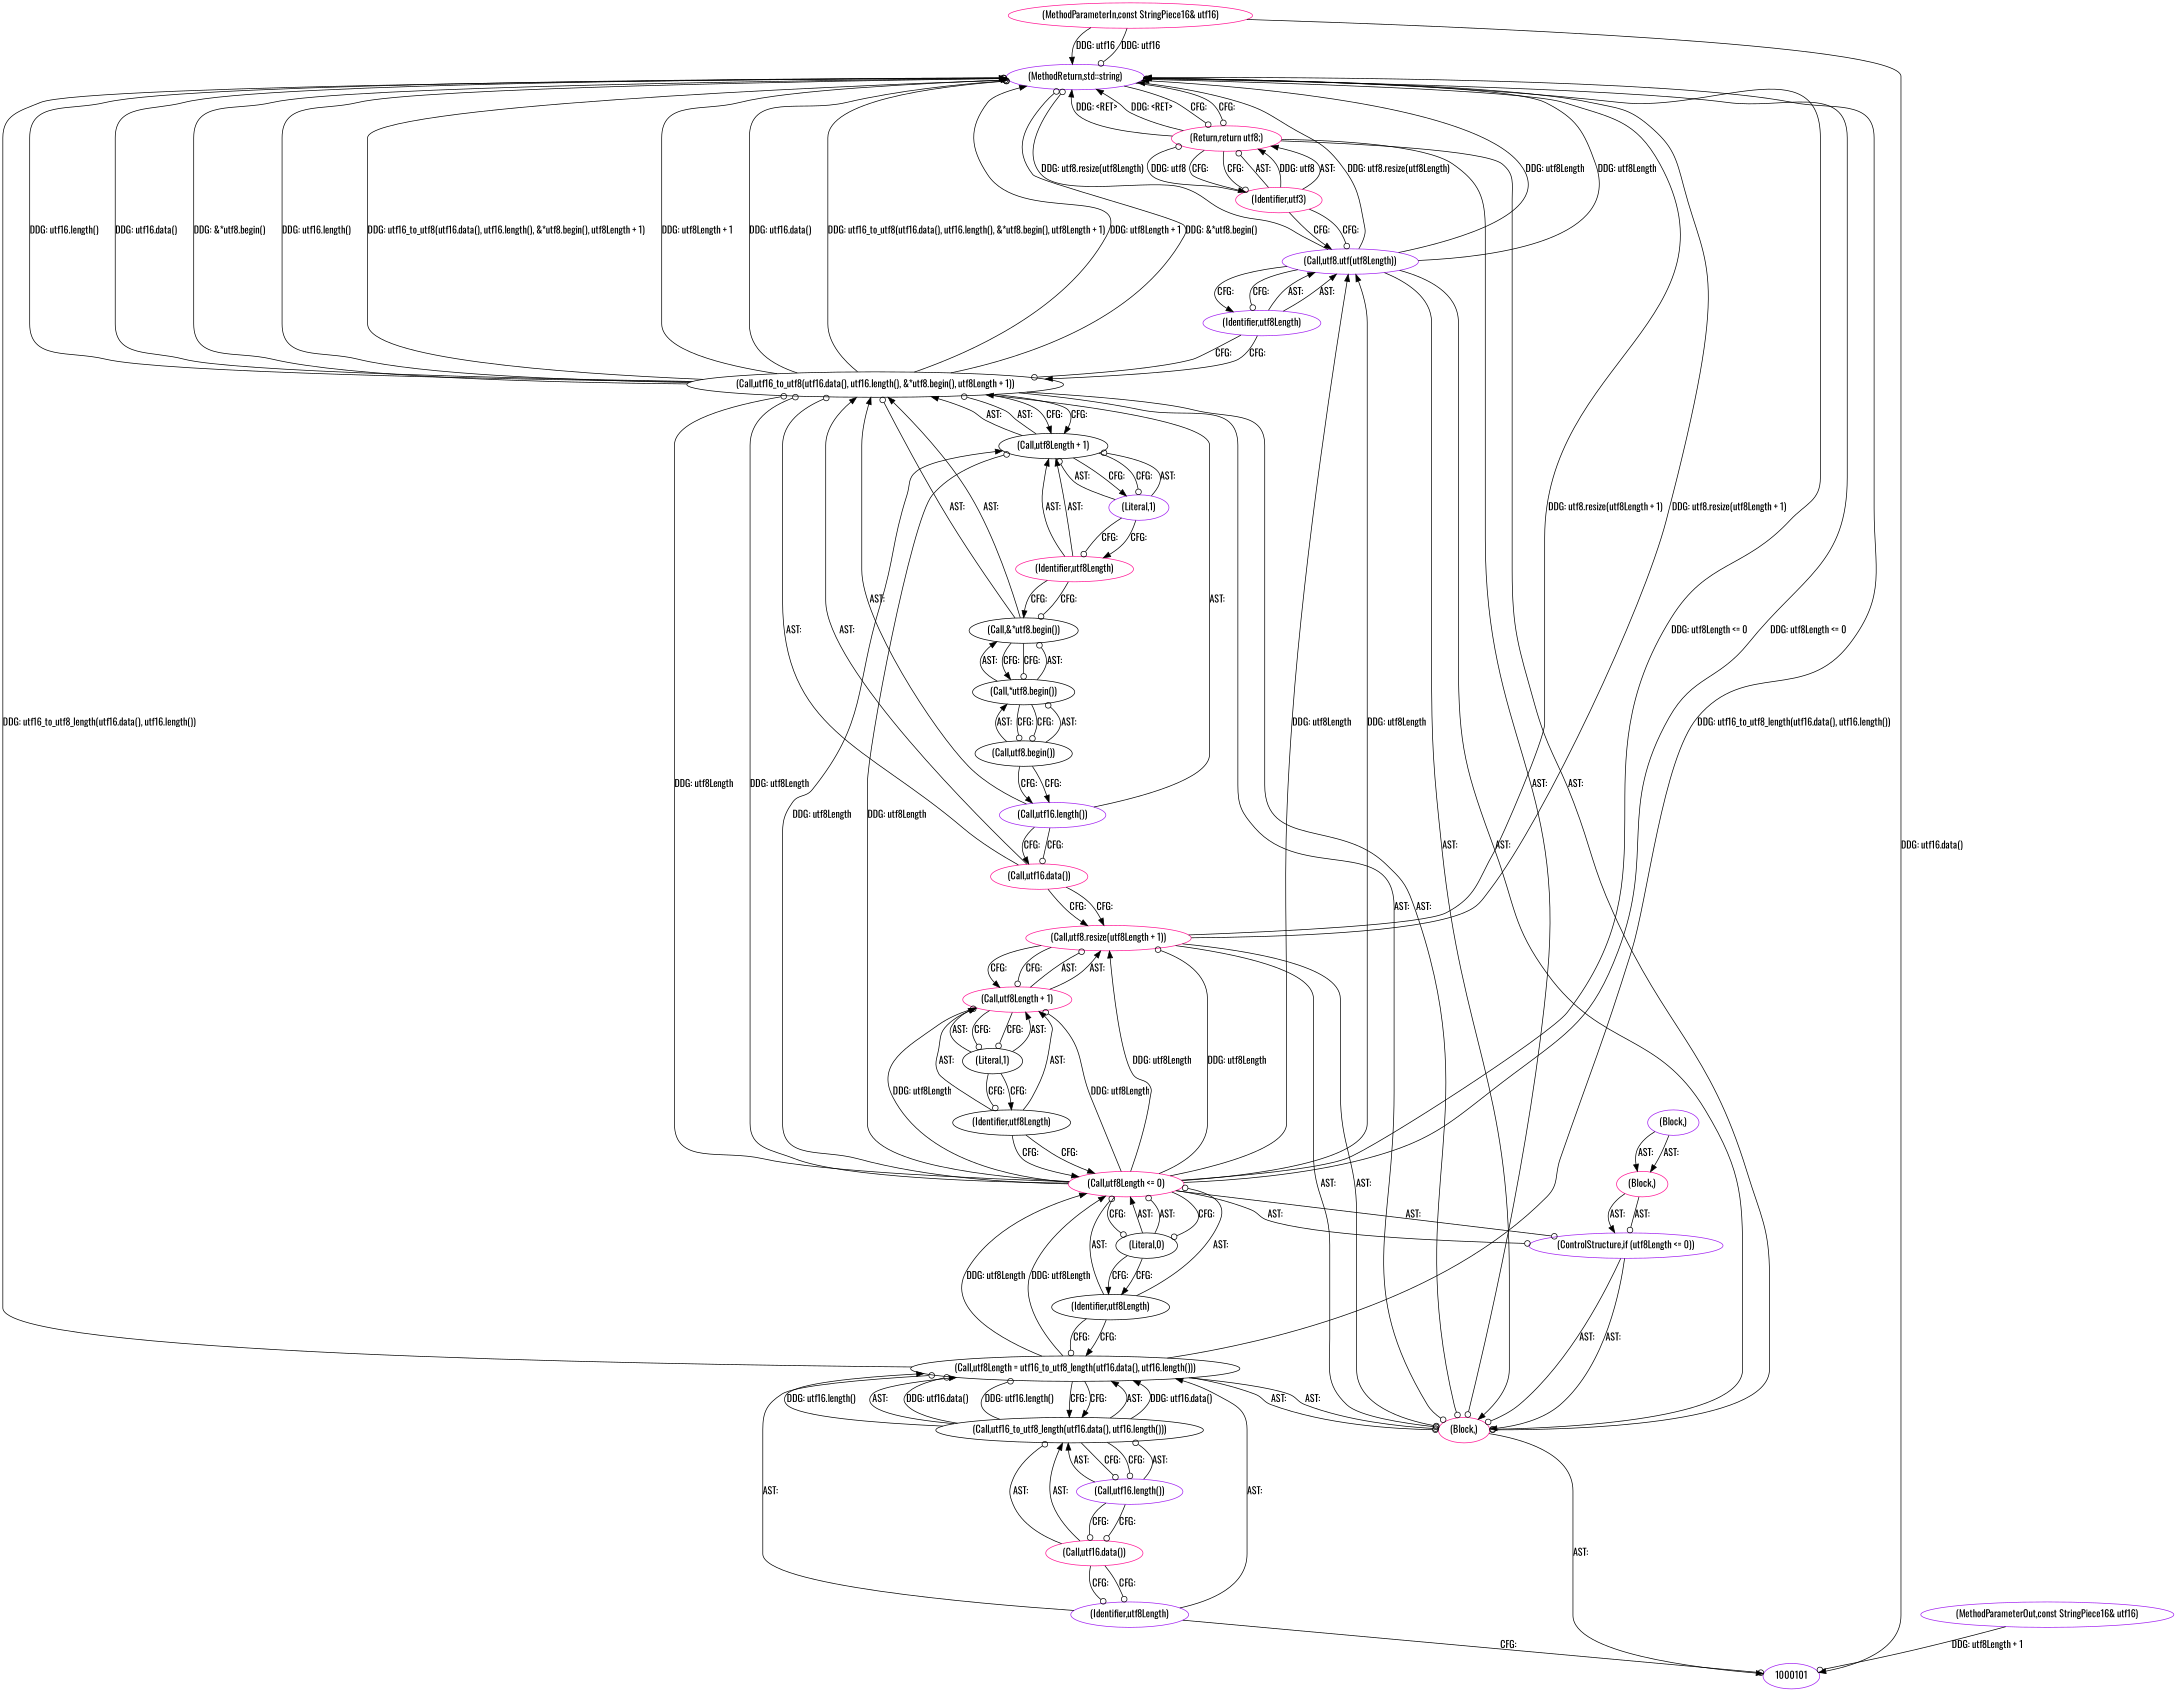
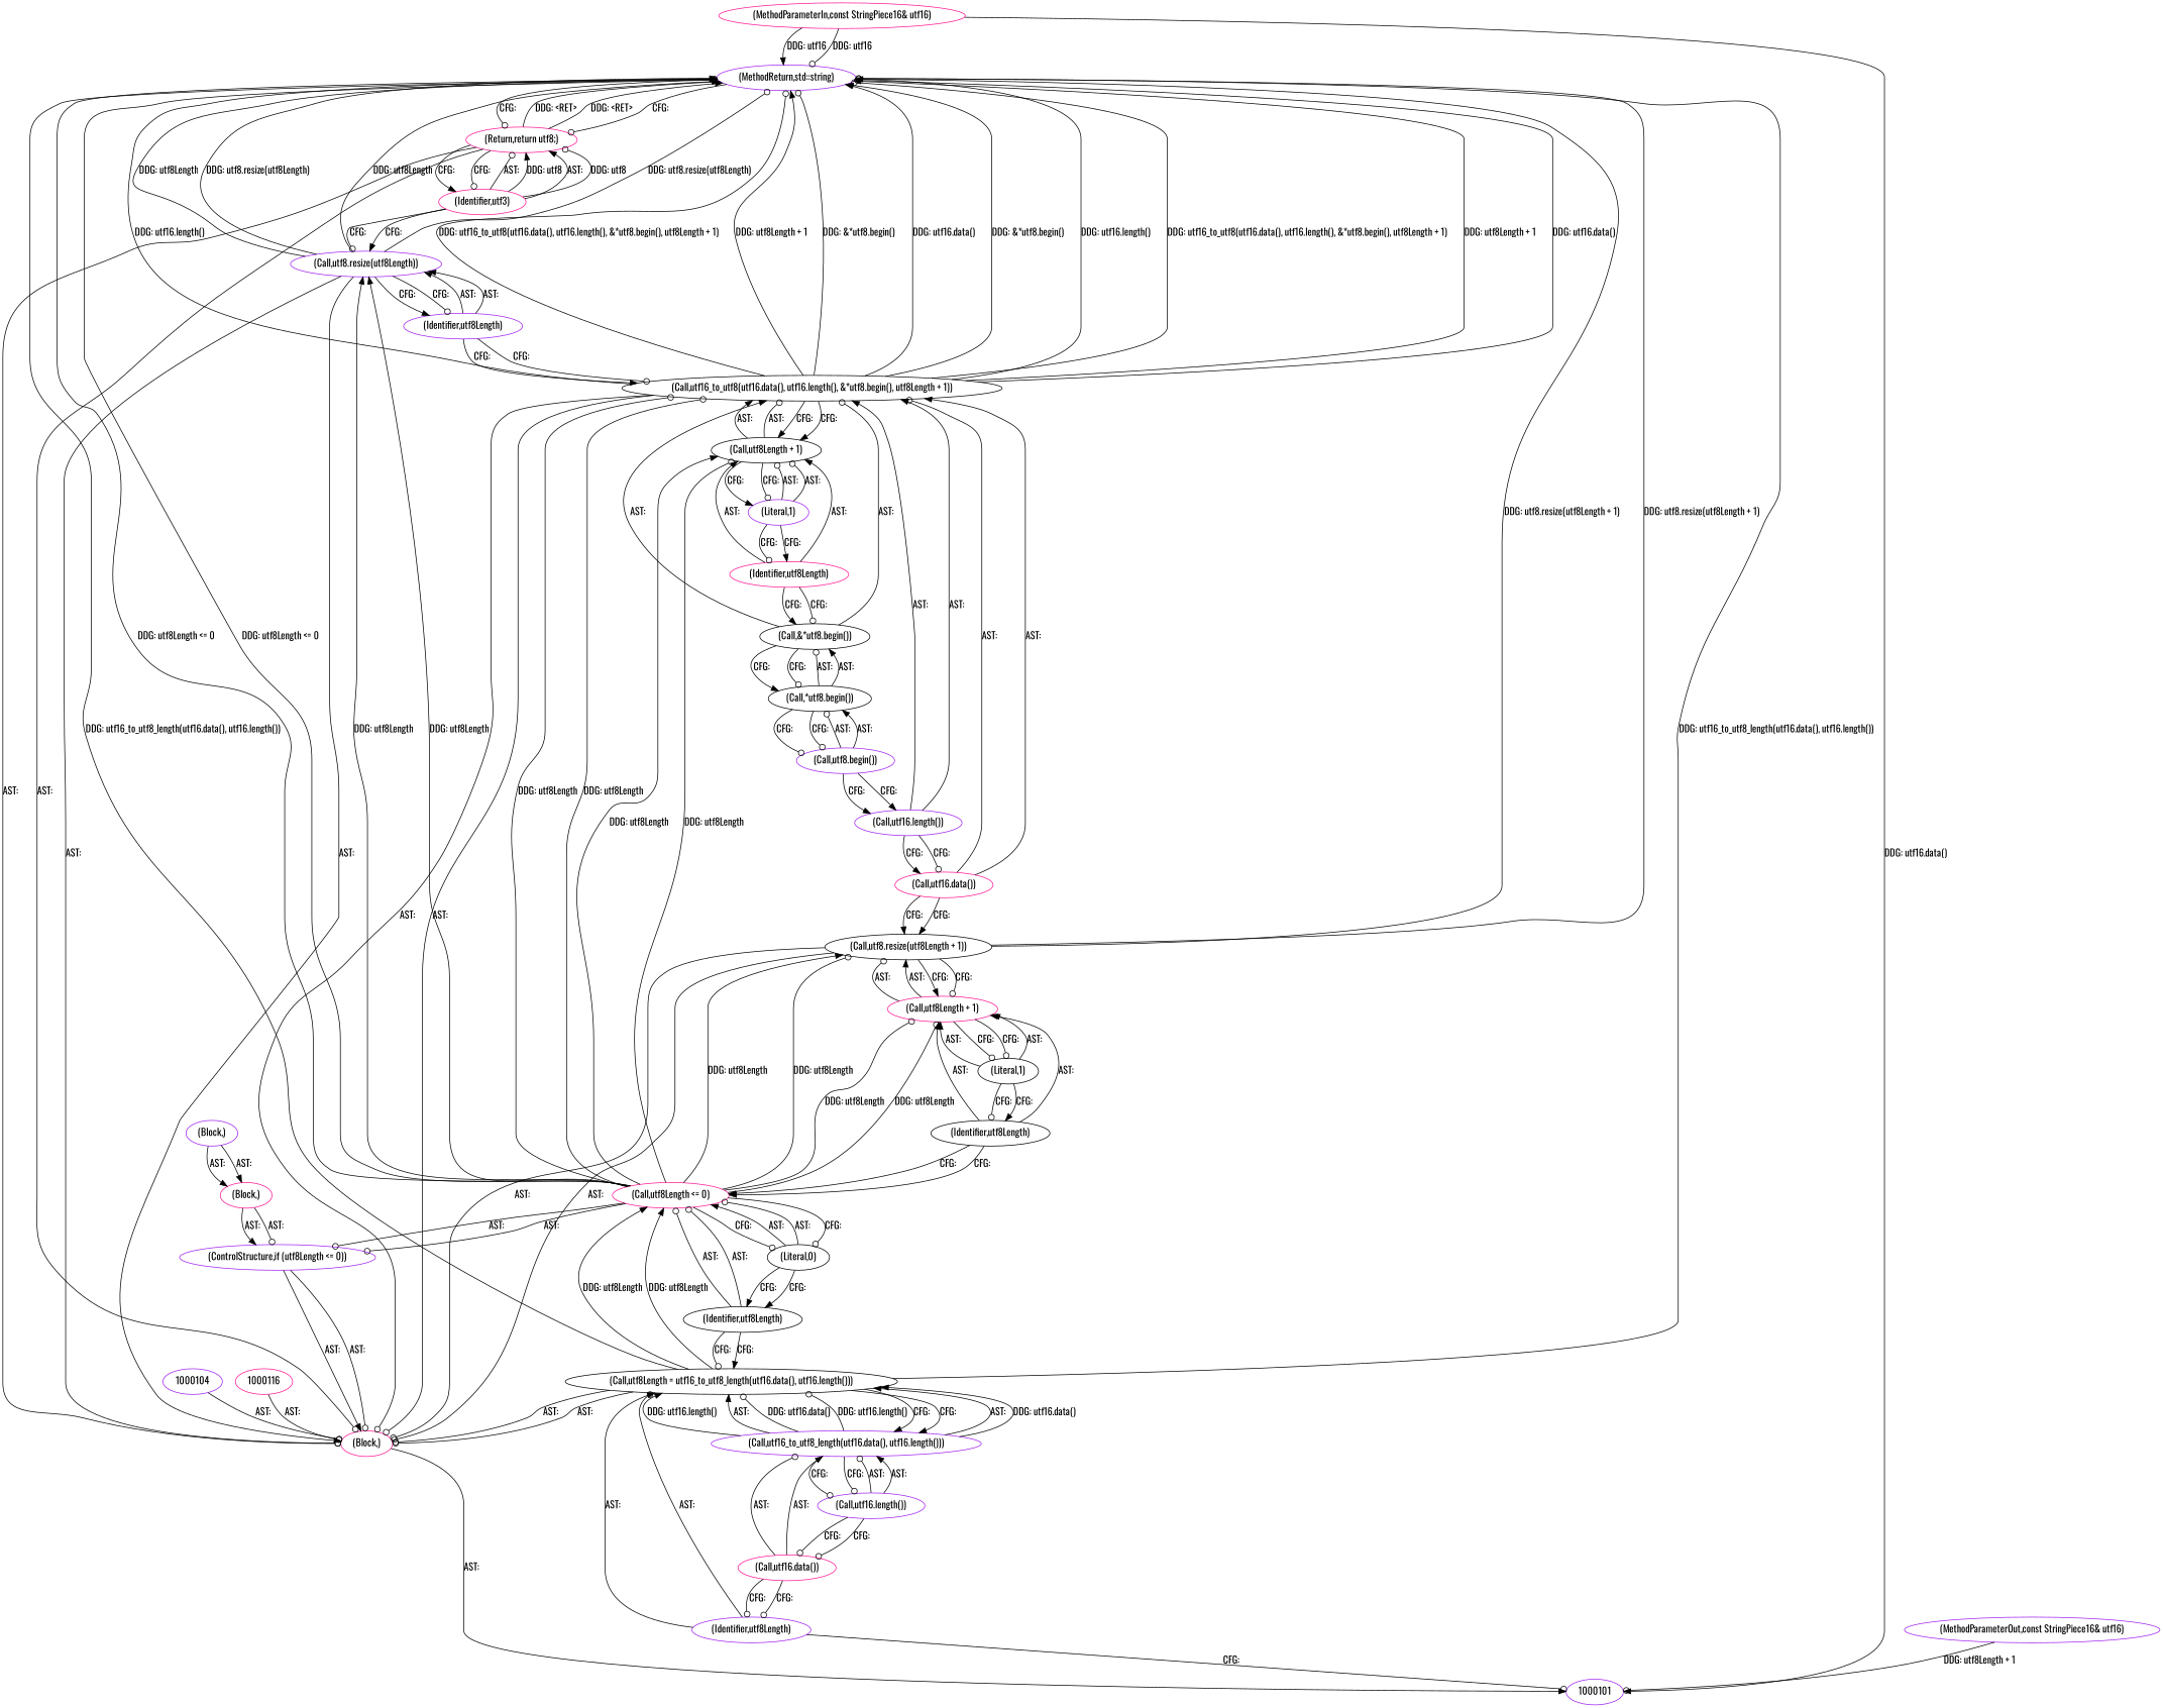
  digraph {
    fontname=Oswald
    node [color=purple fontname=Oswald]
    edge [arrowhead=odot fontname=Oswald]
    n1 [label="(MethodReturn,std::string)"]
    n2 [color=deeppink label="(Return,return utf8;)"]
    n3 [color=deeppink label="(Block,)"]
    n4 [color=deeppink label="(Identifier,utf3)"]
    n5 [color=deeppink label="(MethodParameterIn,const StringPiece16& utf16)"]
    1000101
    n7 [label="(MethodParameterOut,const StringPiece16& utf16)"]
    n8 [color=deeppink label="(Call,utf8Length + 1)"]
    n9 [color=black label="(Literal,1)"]
-   n10 [color=deeppink label="(Call,utf8.resize(utf8Length + 1))"]
+   n10 [color=black label="(Call,utf8.resize(utf8Length + 1))"]
    n11 [color=black label="(Identifier,utf8Length)"]
    n12 [color=deeppink label="(Call,utf8Length <= 0)"]
    n13 [color=black label="(Call,utf16_to_utf8(utf16.data(), utf16.length(), &*utf8.begin(), utf8Length + 1))"]
    n14 [color=black label="(Call,utf8Length + 1)"]
-   n15 [label="(Call,utf8.utf(utf8Length))"]
+   n15 [label="(Call,utf8.resize(utf8Length))"]
    n16 [label="(ControlStructure,if (utf8Length <= 0))"]
    n17 [color=black label="(Literal,0)"]
    n18 [color=deeppink label="(Call,utf16.data())"]
    n19 [label="(Call,utf16.length())"]
    n20 [label="(Literal,1)"]
    n21 [color=black label="(Call,&*utf8.begin())"]
    n22 [color=black label="(Call,*utf8.begin())"]
-   n23 [color=black label="(Call,utf8.begin())"]
+   n23 [label="(Call,utf8.begin())"]
    n24 [color=deeppink label="(Identifier,utf8Length)"]
    n25 [label="(Identifier,utf8Length)"]
-   n26 [color=black label="(Call,utf16_to_utf8_length(utf16.data(), utf16.length()))"]
+   n26 [label="(Call,utf16_to_utf8_length(utf16.data(), utf16.length()))"]
    n27 [label="(Call,utf16.length())"]
    n28 [color=black label="(Call,utf8Length = utf16_to_utf8_length(utf16.data(), utf16.length()))"]
    n29 [color=deeppink label="(Call,utf16.data())"]
    n30 [label="(Identifier,utf8Length)"]
    n31 [color=black label="(Identifier,utf8Length)"]
    n32 [color=deeppink label="(Block,)"]
    n33 [label="(Block,)"]
+   1000104
+   1000116 [color=deeppink]
    n1 -> n2 [label="CFG: "]
    n1 -> n2 [label="CFG: "]
    n2 -> n1 [arrowhead=normal label="DDG: <RET>"]
    n2 -> n1 [arrowhead=normal label="DDG: <RET>"]
    n2 -> n3 [label="AST: "]
    n2 -> n3 [label="AST: "]
    n2 -> n4 [arrowhead=normal label="CFG: "]
    n2 -> n4 [label="CFG: "]
    n3 -> 1000101 [arrowhead=normal label="AST: "]
    n4 -> n2 [label="AST: "]
    n4 -> n2 [arrowhead=normal label="DDG: utf8"]
    n4 -> n2 [arrowhead=normal label="AST: "]
    n4 -> n2 [label="DDG: utf8"]
    n4 -> n15 [label="CFG: "]
    n4 -> n15 [arrowhead=normal label="CFG: "]
    n5 -> n1 [arrowhead=normal label="DDG: utf16"]
    n5 -> n1 [label="DDG: utf16"]
    n5 -> 1000101 [arrowhead=normal label="DDG: utf16.data()"]
    n7 -> 1000101 [label="DDG: utf8Length + 1"]
    n8 -> n9 [label="CFG: "]
    n8 -> n9 [label="CFG: "]
    n8 -> n10 [label="AST: "]
    n8 -> n10 [arrowhead=normal label="AST: "]
    n9 -> n8 [arrowhead=normal label="AST: "]
    n9 -> n8 [arrowhead=normal label="AST: "]
    n9 -> n11 [label="CFG: "]
    n9 -> n11 [arrowhead=normal label="CFG: "]
    n10 -> n1 [label="DDG: utf8.resize(utf8Length + 1)"]
    n10 -> n1 [arrowhead=normal label="DDG: utf8.resize(utf8Length + 1)"]
    n10 -> n3 [label="AST: "]
    n10 -> n3 [label="AST: "]
    n10 -> n8 [arrowhead=normal label="CFG: "]
    n10 -> n8 [label="CFG: "]
    n11 -> n8 [arrowhead=normal label="AST: "]
    n11 -> n8 [arrowhead=normal label="AST: "]
    n11 -> n12 [arrowhead=normal label="CFG: "]
    n11 -> n12 [arrowhead=normal label="CFG: "]
    n12 -> n1 [arrowhead=normal label="DDG: utf8Length <= 0"]
    n12 -> n1 [label="DDG: utf8Length <= 0"]
    n12 -> n8 [label="DDG: utf8Length"]
    n12 -> n8 [label="DDG: utf8Length"]
    n12 -> n10 [label="DDG: utf8Length"]
    n12 -> n10 [arrowhead=normal label="DDG: utf8Length"]
    n12 -> n13 [label="DDG: utf8Length"]
    n12 -> n13 [label="DDG: utf8Length"]
    n12 -> n14 [arrowhead=normal label="DDG: utf8Length"]
    n12 -> n14 [label="DDG: utf8Length"]
    n12 -> n15 [arrowhead=normal label="DDG: utf8Length"]
    n12 -> n15 [arrowhead=normal label="DDG: utf8Length"]
    n12 -> n16 [label="AST: "]
    n12 -> n16 [label="AST: "]
    n12 -> n17 [label="CFG: "]
    n12 -> n17 [label="CFG: "]
    n13 -> n1 [label="DDG: utf16.length()"]
    n13 -> n1 [label="DDG: utf16_to_utf8(utf16.data(), utf16.length(), &*utf8.begin(), utf8Length + 1)"]
    n13 -> n1 [arrowhead=normal label="DDG: utf8Length + 1"]
    n13 -> n1 [arrowhead=normal label="DDG: utf16.data()"]
    n13 -> n1 [arrowhead=normal label="DDG: &*utf8.begin()"]
    n13 -> n1 [arrowhead=normal label="DDG: utf16.length()"]
    n13 -> n1 [label="DDG: utf16_to_utf8(utf16.data(), utf16.length(), &*utf8.begin(), utf8Length + 1)"]
    n13 -> n1 [arrowhead=normal label="DDG: utf8Length + 1"]
    n13 -> n1 [label="DDG: utf16.data()"]
    n13 -> n1 [label="DDG: &*utf8.begin()"]
    n13 -> n3 [label="AST: "]
    n13 -> n3 [label="AST: "]
    n13 -> n14 [arrowhead=normal label="CFG: "]
    n13 -> n14 [arrowhead=normal label="CFG: "]
    n14 -> n13 [arrowhead=normal label="AST: "]
    n14 -> n13 [label="AST: "]
    n14 -> n20 [arrowhead=normal label="CFG: "]
    n14 -> n20 [label="CFG: "]
    n15 -> n1 [arrowhead=normal label="DDG: utf8.resize(utf8Length)"]
    n15 -> n1 [arrowhead=normal label="DDG: utf8Length"]
    n15 -> n1 [label="DDG: utf8.resize(utf8Length)"]
    n15 -> n1 [arrowhead=normal label="DDG: utf8Length"]
    n15 -> n3 [arrowhead=normal label="AST: "]
    n15 -> n3 [label="AST: "]
    n15 -> n25 [arrowhead=normal label="CFG: "]
    n15 -> n25 [label="CFG: "]
    n16 -> n3 [arrowhead=normal label="AST: "]
    n16 -> n3 [label="AST: "]
    n17 -> n12 [arrowhead=normal label="AST: "]
    n17 -> n12 [label="AST: "]
    n17 -> n31 [arrowhead=normal label="CFG: "]
    n17 -> n31 [arrowhead=normal label="CFG: "]
    n18 -> n10 [arrowhead=normal label="CFG: "]
    n18 -> n10 [arrowhead=normal label="CFG: "]
    n18 -> n13 [arrowhead=normal label="AST: "]
    n18 -> n13 [label="AST: "]
    n19 -> n13 [arrowhead=normal label="AST: "]
    n19 -> n13 [arrowhead=normal label="AST: "]
    n19 -> n18 [label="CFG: "]
    n19 -> n18 [arrowhead=normal label="CFG: "]
    n20 -> n14 [label="AST: "]
    n20 -> n14 [label="AST: "]
    n20 -> n24 [arrowhead=normal label="CFG: "]
    n20 -> n24 [label="CFG: "]
    n21 -> n13 [arrowhead=normal label="AST: "]
    n21 -> n13 [label="AST: "]
    n21 -> n22 [arrowhead=normal label="CFG: "]
    n21 -> n22 [label="CFG: "]
    n22 -> n21 [label="AST: "]
    n22 -> n21 [arrowhead=normal label="AST: "]
    n22 -> n23 [label="CFG: "]
    n22 -> n23 [label="CFG: "]
    n23 -> n19 [arrowhead=normal label="CFG: "]
    n23 -> n19 [arrowhead=normal label="CFG: "]
    n23 -> n22 [label="AST: "]
    n23 -> n22 [arrowhead=normal label="AST: "]
    n24 -> n14 [arrowhead=normal label="AST: "]
    n24 -> n14 [arrowhead=normal label="AST: "]
    n24 -> n21 [label="CFG: "]
    n24 -> n21 [arrowhead=normal label="CFG: "]
    n25 -> n13 [arrowhead=normal label="CFG: "]
    n25 -> n13 [label="CFG: "]
    n25 -> n15 [arrowhead=normal label="AST: "]
    n25 -> n15 [arrowhead=normal label="AST: "]
    n26 -> n27 [label="CFG: "]
    n26 -> n27 [label="CFG: "]
    n26 -> n28 [arrowhead=normal label="AST: "]
    n26 -> n28 [arrowhead=normal label="DDG: utf16.data()"]
    n26 -> n28 [arrowhead=normal label="DDG: utf16.length()"]
    n26 -> n28 [arrowhead=normal label="AST: "]
    n26 -> n28 [label="DDG: utf16.data()"]
    n26 -> n28 [label="DDG: utf16.length()"]
    n27 -> n26 [label="AST: "]
    n27 -> n26 [arrowhead=normal label="AST: "]
    n27 -> n29 [label="CFG: "]
    n27 -> n29 [label="CFG: "]
    n28 -> n1 [arrowhead=normal label="DDG: utf16_to_utf8_length(utf16.data(), utf16.length())"]
    n28 -> n1 [label="DDG: utf16_to_utf8_length(utf16.data(), utf16.length())"]
    n28 -> n3 [label="AST: "]
    n28 -> n3 [label="AST: "]
    n28 -> n12 [arrowhead=normal label="DDG: utf8Length"]
    n28 -> n12 [arrowhead=normal label="DDG: utf8Length"]
    n28 -> n26 [arrowhead=normal label="CFG: "]
    n28 -> n26 [arrowhead=normal label="CFG: "]
    n29 -> n26 [label="AST: "]
    n29 -> n26 [arrowhead=normal label="AST: "]
    n29 -> n30 [label="CFG: "]
    n29 -> n30 [label="CFG: "]
    n30 -> 1000101 [label="CFG: "]
    n30 -> n28 [label="AST: "]
    n30 -> n28 [arrowhead=normal label="AST: "]
    n31 -> n12 [label="AST: "]
    n31 -> n12 [label="AST: "]
    n31 -> n28 [arrowhead=normal label="CFG: "]
    n31 -> n28 [label="CFG: "]
    n32 -> n16 [arrowhead=normal label="AST: "]
    n32 -> n16 [label="AST: "]
    n33 -> n32 [arrowhead=normal label="AST: "]
    n33 -> n32 [arrowhead=normal label="AST: "]
+   1000104 -> n3 [label="AST: "]
+   1000116 -> n3 [label="AST: "]
  }
